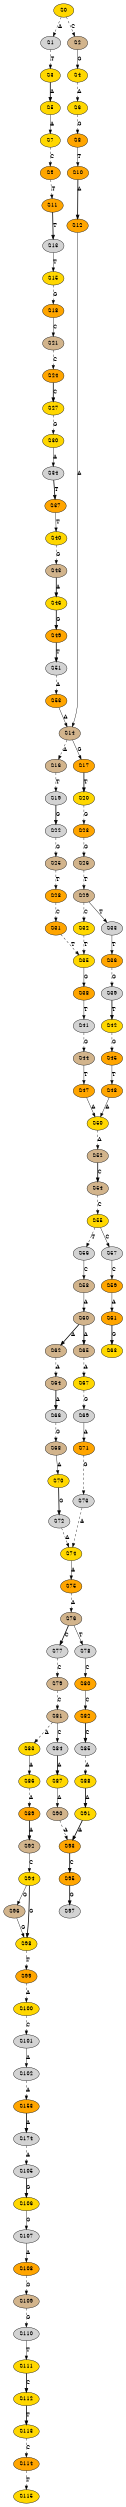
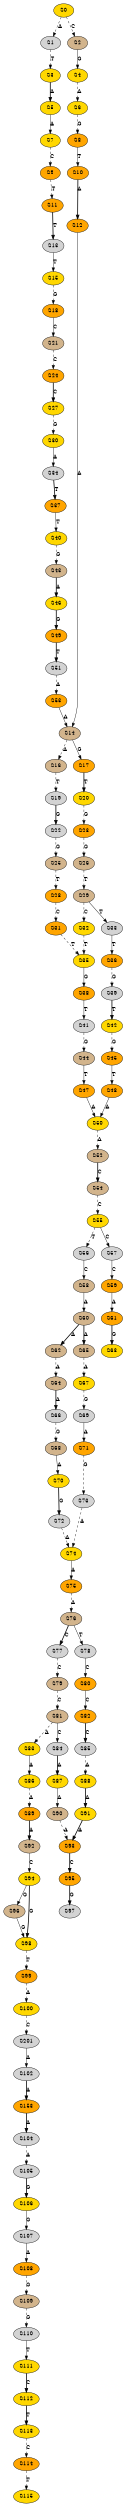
  strict digraph {
    node [fillcolor=gold style=filled]
    edge [style=dashed]
    S1 [fillcolor=lightgrey]
    S0
    S2 [fillcolor=tan]
    S3
    S4
    S5
    S6
    S7
    S8 [fillcolor=orange]
    S9 [fillcolor=orange]
    S10 [fillcolor=orange]
    S11 [fillcolor=orange]
    S12 [fillcolor=orange]
    S13 [fillcolor=lightgrey]
    S14 [fillcolor=tan]
    S15
    S16 [fillcolor=tan]
    S17 [fillcolor=orange]
    S18 [fillcolor=orange]
    S19 [fillcolor=lightgrey]
    S20
    S21 [fillcolor=tan]
    S22 [fillcolor=lightgrey]
    S23 [fillcolor=orange]
    S24 [fillcolor=orange]
    S25 [fillcolor=tan]
    S26 [fillcolor=tan]
    S27
    S28 [fillcolor=orange]
    S29 [fillcolor=tan]
    S30
    S31 [fillcolor=orange]
    S32
    S33 [fillcolor=lightgrey]
    S34 [fillcolor=lightgrey]
    S35
    S36 [fillcolor=orange]
    S37 [fillcolor=orange]
    S38 [fillcolor=orange]
    S39 [fillcolor=lightgrey]
    S40
    S41 [fillcolor=lightgrey]
    S42
    S43 [fillcolor=tan]
    S44 [fillcolor=tan]
    S45 [fillcolor=orange]
    S46
    S47 [fillcolor=orange]
    S48 [fillcolor=orange]
    S49 [fillcolor=orange]
    S50
    S51 [fillcolor=lightgrey]
    S52 [fillcolor=tan]
    S53 [fillcolor=orange]
    S54 [fillcolor=tan]
    S55
    S56 [fillcolor=lightgrey]
    S57 [fillcolor=lightgrey]
    S58 [fillcolor=tan]
    S59 [fillcolor=orange]
    S60 [fillcolor=tan]
    S61 [fillcolor=orange]
    S62 [fillcolor=tan]
    S65 [fillcolor=tan]
    S63
    S64 [fillcolor=tan]
    S66 [fillcolor=lightgrey]
    S67
    S68 [fillcolor=tan]
    S69 [fillcolor=lightgrey]
    S70
    S71 [fillcolor=orange]
    S72 [fillcolor=lightgrey]
    S73 [fillcolor=lightgrey]
    S74
    S75 [fillcolor=orange]
    S76 [fillcolor=tan]
    S77 [fillcolor=lightgrey]
    S78 [fillcolor=lightgrey]
    S79 [fillcolor=tan]
    S80 [fillcolor=orange]
    S81 [fillcolor=tan]
    S82 [fillcolor=orange]
    S83
    S84 [fillcolor=lightgrey]
    S85 [fillcolor=lightgrey]
    S86
    S87
    S88
    S89 [fillcolor=orange]
    S90 [fillcolor=tan]
    S91
    S92 [fillcolor=tan]
    S93 [fillcolor=orange]
    S94
    S95 [fillcolor=orange]
    S96 [fillcolor=tan]
    S98
    S97 [fillcolor=lightgrey]
    S99 [fillcolor=orange]
    S100
-   S101 [fillcolor=lightgrey]
+   S101 [fillcolor=lightgrey label=S201]
    S102 [fillcolor=lightgrey]
    n104 [fillcolor=orange label=S153]
-   S104 [fillcolor=lightgrey label=S174]
+   S104 [fillcolor=lightgrey]
    S105 [fillcolor=lightgrey]
    S106
    S107 [fillcolor=lightgrey]
    S108 [fillcolor=orange]
    S109 [fillcolor=tan]
    S110 [fillcolor=lightgrey]
    S111
    S112
    S113
    S114 [fillcolor=orange]
    S115
    S1 -> S3 [label=T]
    S0 -> S1 [label=A]
    S0 -> S2 [label=C]
    S2 -> S4 [label=G style=solid]
    S3 -> S5 [label=A style=bold]
    S4 -> S6 [label=A]
    S5 -> S7 [label=A style=solid]
    S6 -> S8 [label=G]
    S7 -> S9 [label=C]
    S8 -> S10 [label=T style=solid]
    S9 -> S11 [label=T]
    S10 -> S12 [label=A style=bold]
    S11 -> S13 [label=T style=bold]
    S12 -> S14 [label=A style=solid]
    S13 -> S15 [label=T style=solid]
    S14 -> S16 [label=A]
    S14 -> S17 [label=G style=solid]
    S15 -> S18 [label=G]
    S16 -> S19 [label=T]
    S17 -> S20 [label=T style=bold]
    S18 -> S21 [label=C style=solid]
    S19 -> S22 [label=G style=bold]
    S20 -> S23 [label=G]
    S21 -> S24 [label=C]
    S22 -> S25 [label=G]
    S23 -> S26 [label=G]
    S24 -> S27 [label=C style=bold]
    S25 -> S28 [label=T]
    S26 -> S29 [label=T]
    S27 -> S30 [label=G]
    S28 -> S31 [label=C]
    S29 -> S32 [label=C]
    S29 -> S33 [label=T style=solid]
    S30 -> S34 [label=A style=solid]
    S31 -> S35 [label=T]
    S32 -> S35 [label=T]
    S33 -> S36 [label=T style=solid]
    S34 -> S37 [label=T style=bold]
    S35 -> S38 [label=G style=solid]
    S36 -> S39 [label=G]
    S37 -> S40 [label=T style=solid]
    S38 -> S41 [label=T style=solid]
    S39 -> S42 [label=T style=bold]
    S40 -> S43 [label=G]
    S41 -> S44 [label=G]
    S42 -> S45 [label=G]
    S43 -> S46 [label=A style=bold]
    S44 -> S47 [label=T style=solid]
    S45 -> S48 [label=T style=solid]
    S46 -> S49 [label=G style=bold]
    S47 -> S50 [label=A style=solid]
    S48 -> S50 [label=A style=solid]
    S49 -> S51 [label=T style=bold]
    S50 -> S52 [label=A]
    S51 -> S53 [label=A]
    S52 -> S54 [label=C style=bold]
    S53 -> S14 [label=A style=solid]
    S54 -> S55 [label=C]
    S55 -> S56 [label=T]
    S55 -> S57 [label=C style=solid]
    S56 -> S58 [label=C style=solid]
    S57 -> S59 [label=C style=solid]
    S58 -> S60 [label=A style=solid]
    S59 -> S61 [label=A style=solid]
    S60 -> S62 [label=A style=bold]
    S60 -> S65 [label=A style=bold]
    S61 -> S63 [label=G style=bold]
    S62 -> S64 [label=A]
    S65 -> S67 [label=A]
    S64 -> S66 [label=A style=bold]
    S66 -> S68 [label=G]
    S67 -> S69 [label=G]
    S68 -> S70 [label=A style=solid]
    S69 -> S71 [label=A style=solid]
    S70 -> S72 [label=G style=bold]
    S71 -> S73 [label=G]
    S72 -> S74 [label=A]
    S73 -> S74 [label=A]
    S74 -> S75 [label=A style=solid]
    S75 -> S76 [label=A]
    S76 -> S77 [label=C style=bold]
    S76 -> S78 [label=T style=solid]
    S77 -> S79 [label=C]
    S78 -> S80 [label=C style=solid]
    S79 -> S81 [label=C]
    S80 -> S82 [label=C style=solid]
    S81 -> S83 [label=A]
    S81 -> S84 [label=C style=solid]
    S82 -> S85 [label=C style=bold]
    S83 -> S86 [label=A style=solid]
    S84 -> S87 [label=A style=bold]
    S85 -> S88 [label=A]
    S86 -> S89 [label=A]
    S87 -> S90 [label=A style=solid]
    S88 -> S91 [label=A style=bold]
    S89 -> S92 [label=A style=bold]
    S90 -> S93 [label=A]
    S91 -> S93 [label=A style=bold]
    S92 -> S94 [label=C style=solid]
    S93 -> S95 [label=C style=bold]
    S94 -> S96 [label=G style=solid]
    S94 -> S98 [label=G style=bold]
    S95 -> S97 [label=G style=bold]
    S96 -> S98 [label=G style=solid]
    S98 -> S99 [label=T]
    S99 -> S100 [label=A]
    S100 -> S101 [label=C]
    S101 -> S102 [label=A style=solid]
-   S102 -> n104 [label=A]
+   S102 -> n104 [label=A style=bold]
    n104 -> S104 [label=A style=bold]
    S104 -> S105 [label=A]
    S105 -> S106 [label=G style=bold]
    S106 -> S107 [label=G style=solid]
    S107 -> S108 [label=A style=solid]
    S108 -> S109 [label=G]
    S109 -> S110 [label=G]
    S110 -> S111 [label=T style=solid]
    S111 -> S112 [label=C style=bold]
    S112 -> S113 [label=T style=bold]
    S113 -> S114 [label=C]
    S114 -> S115 [label=T]
  }
